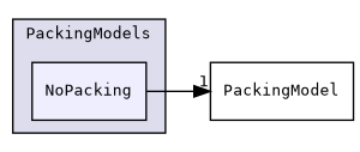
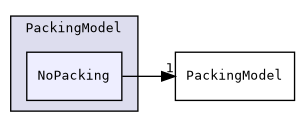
  digraph {
    compound=true
    rankdir=LR
    fontname="DejaVu Sans Mono"
    node [fontname="DejaVu Sans Mono" fontsize=10 shape=box]
    n1 [fillcolor="#eeeeff" label=NoPacking pencolor=black style=filled]
    n2 [label=PackingModel]
    subgraph cluster_1 {
      bgcolor="#ddddee"
      fontsize=10
-     label=PackingModels
+     label=PackingModel
      pencolor=black
      n1
    }
    n1 -> n2 [headlabel=1 labeldistance=1.5 labelfontname=Helvetica labelfontsize=10 fontname="DejaVu Sans Mono"]
  }
